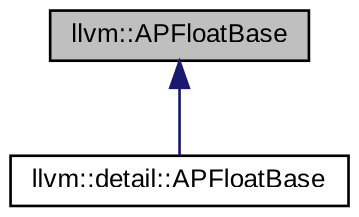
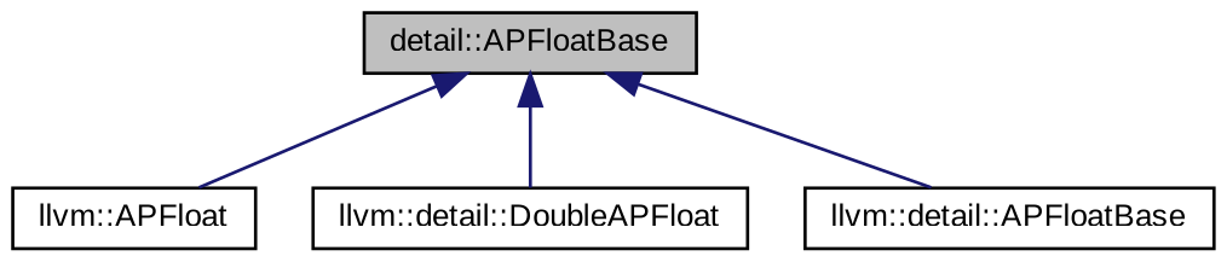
  digraph {
    fontname="Liberation Sans"
    node [color=black fontname="Liberation Sans" fontsize=10 shape=box]
    edge [color=midnightblue dir=back fontname="Liberation Sans" fontsize=10 labelfontname=Helvetica labelfontsize=10 style=solid]
-   n1 [fillcolor=grey75 fontcolor=black height=0.2 label="llvm::APFloatBase" style=filled width=0.4]
+   n1 [fillcolor=grey75 fontcolor=black height=0.2 label="detail::APFloatBase" style=filled width=0.4]
+   n2 [height=0.2 label="llvm::APFloat" width=0.4]
+   n3 [height=0.2 label="llvm::detail::DoubleAPFloat" width=0.4]
    n4 [height=0.2 label="llvm::detail::APFloatBase" width=0.4]
+   n1 -> n2
+   n1 -> n3
    n1 -> n4
  }
